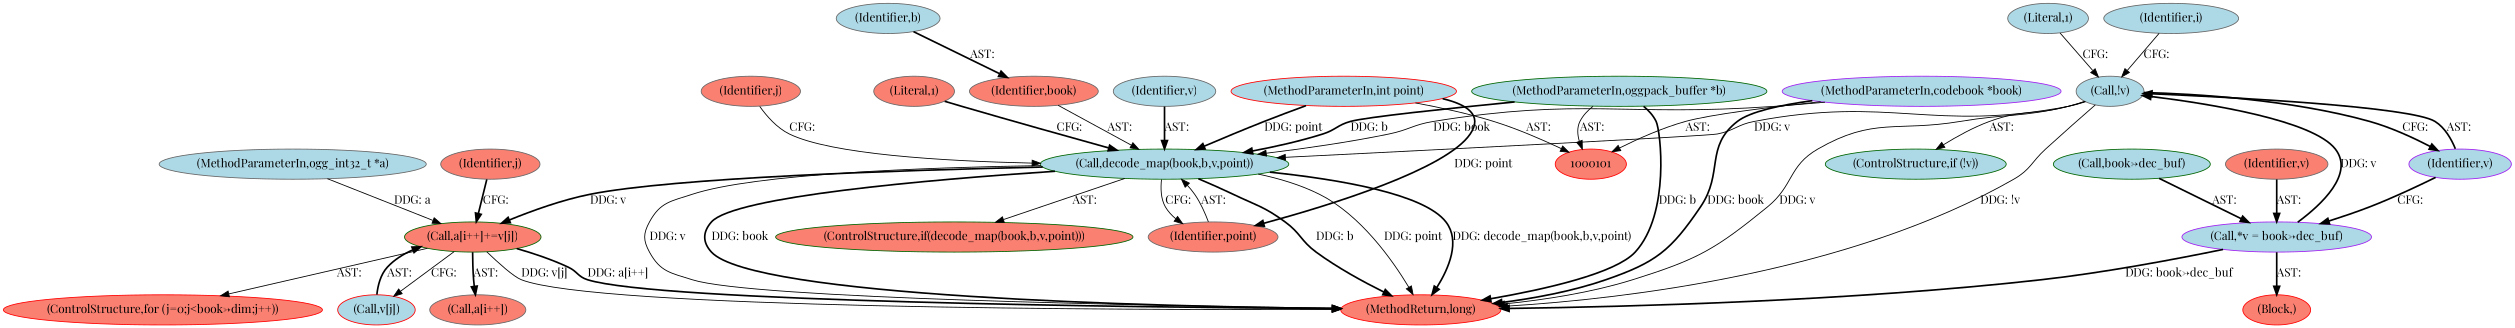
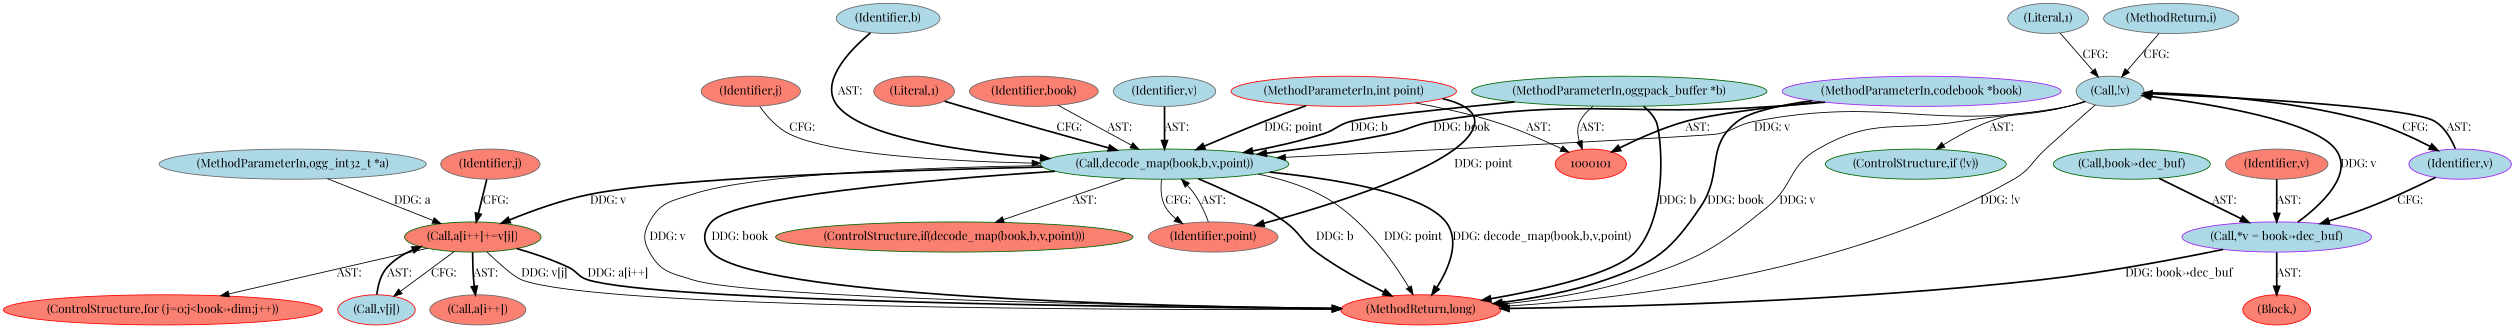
  digraph {
    fontname="Playfair Display"
    node [color=gray40 fillcolor=lightblue fontname="Playfair Display" style=filled]
    edge [fontname="Playfair Display" style=bold]
    n1 [color=darkgreen label="(Call,decode_map(book,b,v,point))"]
    n2 [color=darkgreen fillcolor=salmon label="(Call,a[i++]+=v[j])"]
    n3 [color=red fillcolor=salmon label="(MethodReturn,long)"]
    n4 [fillcolor=salmon label="(Identifier,point)"]
    n5 [color=darkgreen fillcolor=salmon label="(ControlStructure,if(decode_map(book,b,v,point)))"]
    n6 [color=red fillcolor=salmon label="(ControlStructure,for (j=0;j<book->dim;j++))"]
    n7 [color=red label="(Call,v[j])"]
    n8 [fillcolor=salmon label="(Call,a[i++])"]
    n9 [color=purple label="(MethodParameterIn,codebook *book)"]
    1000101 [color=red fillcolor=salmon]
    n11 [color=darkgreen label="(MethodParameterIn,oggpack_buffer *b)"]
    n12 [label="(Call,!v)"]
    n13 [color=purple label="(Identifier,v)"]
    n14 [color=darkgreen label="(ControlStructure,if (!v))"]
    n15 [color=purple label="(Call,*v = book->dec_buf)"]
    n16 [color=red fillcolor=salmon label="(Block,)"]
    n17 [color=darkgreen label="(Call,book->dec_buf)"]
    n18 [color=red label="(MethodParameterIn,int point)"]
    n19 [label="(Identifier,b)"]
    n20 [fillcolor=salmon label="(Identifier,j)"]
    n21 [fillcolor=salmon label="(Identifier,v)"]
    n22 [label="(Literal,1)"]
    n23 [fillcolor=salmon label="(Identifier,book)"]
    n24 [fillcolor=salmon label="(Literal,1)"]
    n25 [label="(MethodParameterIn,ogg_int32_t *a)"]
    n26 [fillcolor=salmon label="(Identifier,j)"]
-   n27 [label="(Identifier,i)"]
+   n27 [label="(MethodReturn,i)"]
    n28 [label="(Identifier,v)"]
    n1 -> n2 [label="DDG: v"]
    n1 -> n3 [label="DDG: point" style=solid]
    n1 -> n3 [label="DDG: decode_map(book,b,v,point)"]
    n1 -> n3 [label="DDG: v" style=solid]
    n1 -> n3 [label="DDG: book"]
    n1 -> n3 [label="DDG: b"]
    n1 -> n4 [label="CFG: " style=solid]
    n1 -> n5 [label="AST: " style=solid]
    n2 -> n3 [label="DDG: v[j]" style=solid]
    n2 -> n3 [label="DDG: a[i++]"]
    n2 -> n6 [label="AST: " style=solid]
    n2 -> n7 [label="CFG: " style=solid]
    n2 -> n8 [label="AST: "]
    n4 -> n1 [label="AST: " style=solid]
    n7 -> n2 [label="AST: "]
-   n9 -> n1 [label="DDG: book" style=solid]
+   n9 -> n1 [label="DDG: book"]
    n9 -> n3 [label="DDG: book"]
-   n9 -> 1000101 [label="AST: " style=solid]
+   n9 -> 1000101 [label="AST: "]
    n11 -> n1 [label="DDG: b"]
    n11 -> n3 [label="DDG: b"]
    n11 -> 1000101 [label="AST: " style=solid]
    n12 -> n1 [label="DDG: v" style=solid]
    n12 -> n3 [label="DDG: v" style=solid]
    n12 -> n3 [label="DDG: !v" style=solid]
    n12 -> n13 [label="CFG: "]
    n12 -> n14 [label="AST: " style=solid]
    n13 -> n12 [label="AST: "]
    n13 -> n15 [label="CFG: "]
    n15 -> n3 [label="DDG: book->dec_buf"]
    n15 -> n12 [label="DDG: v"]
    n15 -> n16 [label="AST: "]
    n17 -> n15 [label="AST: "]
    n18 -> n1 [label="DDG: point"]
    n18 -> n4 [label="DDG: point"]
    n18 -> 1000101 [label="AST: " style=solid]
-   n19 -> n23 [label="AST: "]
+   n19 -> n1 [label="AST: "]
    n20 -> n1 [label="CFG: " style=solid]
    n21 -> n15 [label="AST: "]
    n22 -> n12 [label="CFG: " style=solid]
    n23 -> n1 [label="AST: " style=solid]
    n24 -> n1 [label="CFG: "]
    n25 -> n2 [label="DDG: a" style=solid]
    n26 -> n2 [label="CFG: "]
    n27 -> n12 [label="CFG: " style=solid]
    n28 -> n1 [label="AST: "]
  }
